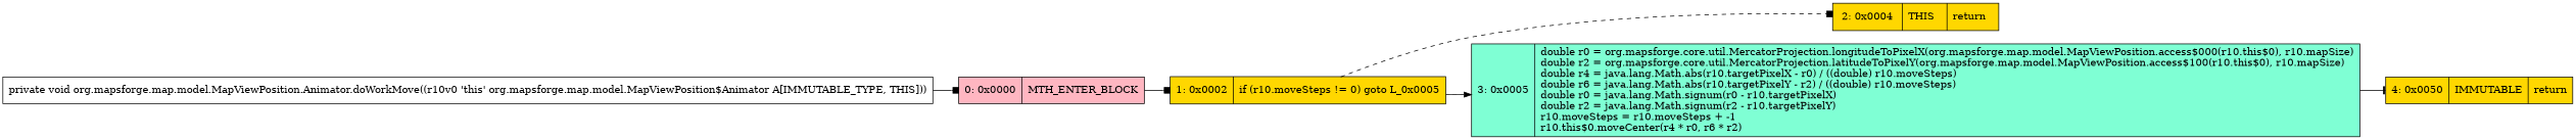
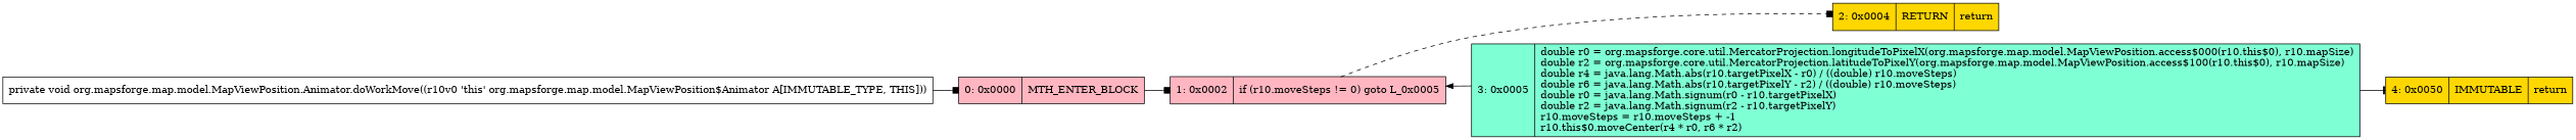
  digraph {
    rankdir=LR
    node [fillcolor=lightpink shape=record style=filled]
    edge [arrowhead=box]
    n1 [label="{0\:\ 0x0000|MTH_ENTER_BLOCK\l}"]
-   n2 [fillcolor=gold label="{1\:\ 0x0002|if (r10.moveSteps != 0) goto L_0x0005\l}"]
-   n3 [fillcolor=gold label="{2\:\ 0x0004|THIS\l|return\l}"]
+   n2 [label="{1\:\ 0x0002|if (r10.moveSteps != 0) goto L_0x0005\l}"]
+   n3 [fillcolor=gold label="{2\:\ 0x0004|RETURN\l|return\l}"]
    n4 [fillcolor=aquamarine label="{3\:\ 0x0005|double r0 = org.mapsforge.core.util.MercatorProjection.longitudeToPixelX(org.mapsforge.map.model.MapViewPosition.access$000(r10.this$0), r10.mapSize)\ldouble r2 = org.mapsforge.core.util.MercatorProjection.latitudeToPixelY(org.mapsforge.map.model.MapViewPosition.access$100(r10.this$0), r10.mapSize)\ldouble r4 = java.lang.Math.abs(r10.targetPixelX \- r0) \/ ((double) r10.moveSteps)\ldouble r6 = java.lang.Math.abs(r10.targetPixelY \- r2) \/ ((double) r10.moveSteps)\ldouble r0 = java.lang.Math.signum(r0 \- r10.targetPixelX)\ldouble r2 = java.lang.Math.signum(r2 \- r10.targetPixelY)\lr10.moveSteps = r10.moveSteps + \-1\lr10.this$0.moveCenter(r4 * r0, r6 * r2)\l}"]
    n5 [fillcolor=gold label="{4\:\ 0x0050|IMMUTABLE\l|return\l}"]
    n6 [fillcolor=white label="{private void org.mapsforge.map.model.MapViewPosition.Animator.doWorkMove((r10v0 'this' org.mapsforge.map.model.MapViewPosition$Animator A[IMMUTABLE_TYPE, THIS])) }"]
    n1 -> n2
    n2 -> n3 [style=dashed]
-   n2 -> n4 [arrowhead=normal]
+   n4 -> n2 [arrowhead=normal]
    n4 -> n5 [arrowhead=tee]
    n6 -> n1
  }
